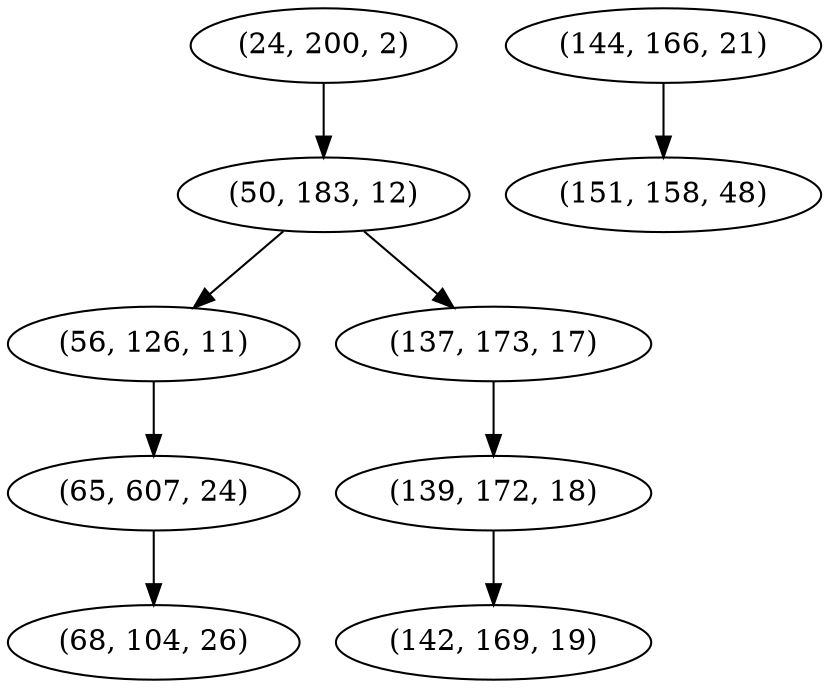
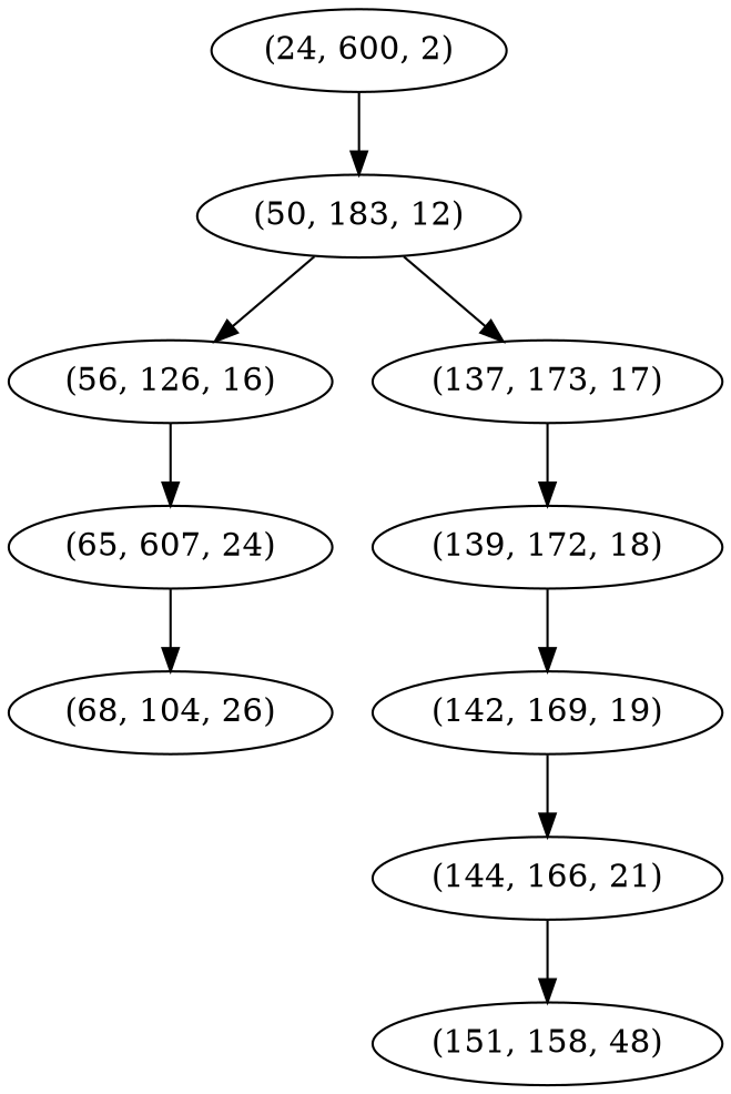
  digraph {
-   "(24, 200, 2)"
+   "(24, 200, 2)" [label="(24, 600, 2)"]
    "(50, 183, 12)"
-   "(56, 126, 16)" [label="(56, 126, 11)"]
+   "(56, 126, 16)"
    "(137, 173, 17)"
    n5 [label="(65, 607, 24)"]
    "(139, 172, 18)"
    "(68, 104, 26)"
    "(142, 169, 19)"
    "(144, 166, 21)"
    n10 [label="(151, 158, 48)"]
    "(24, 200, 2)" -> "(50, 183, 12)"
    "(50, 183, 12)" -> "(56, 126, 16)"
    "(50, 183, 12)" -> "(137, 173, 17)"
    "(56, 126, 16)" -> n5
    "(137, 173, 17)" -> "(139, 172, 18)"
    n5 -> "(68, 104, 26)"
    "(139, 172, 18)" -> "(142, 169, 19)"
+   "(142, 169, 19)" -> "(144, 166, 21)"
    "(144, 166, 21)" -> n10
  }
